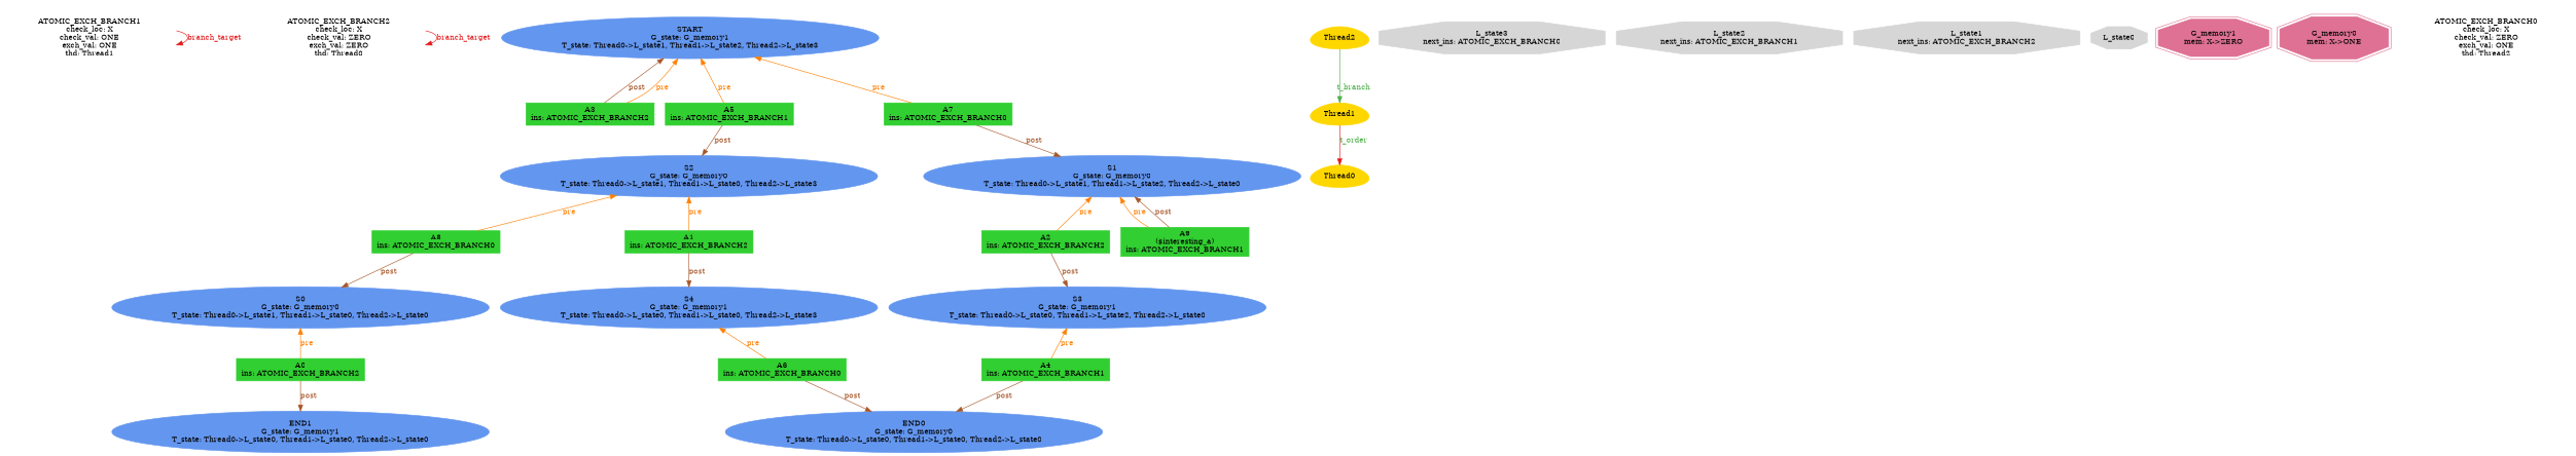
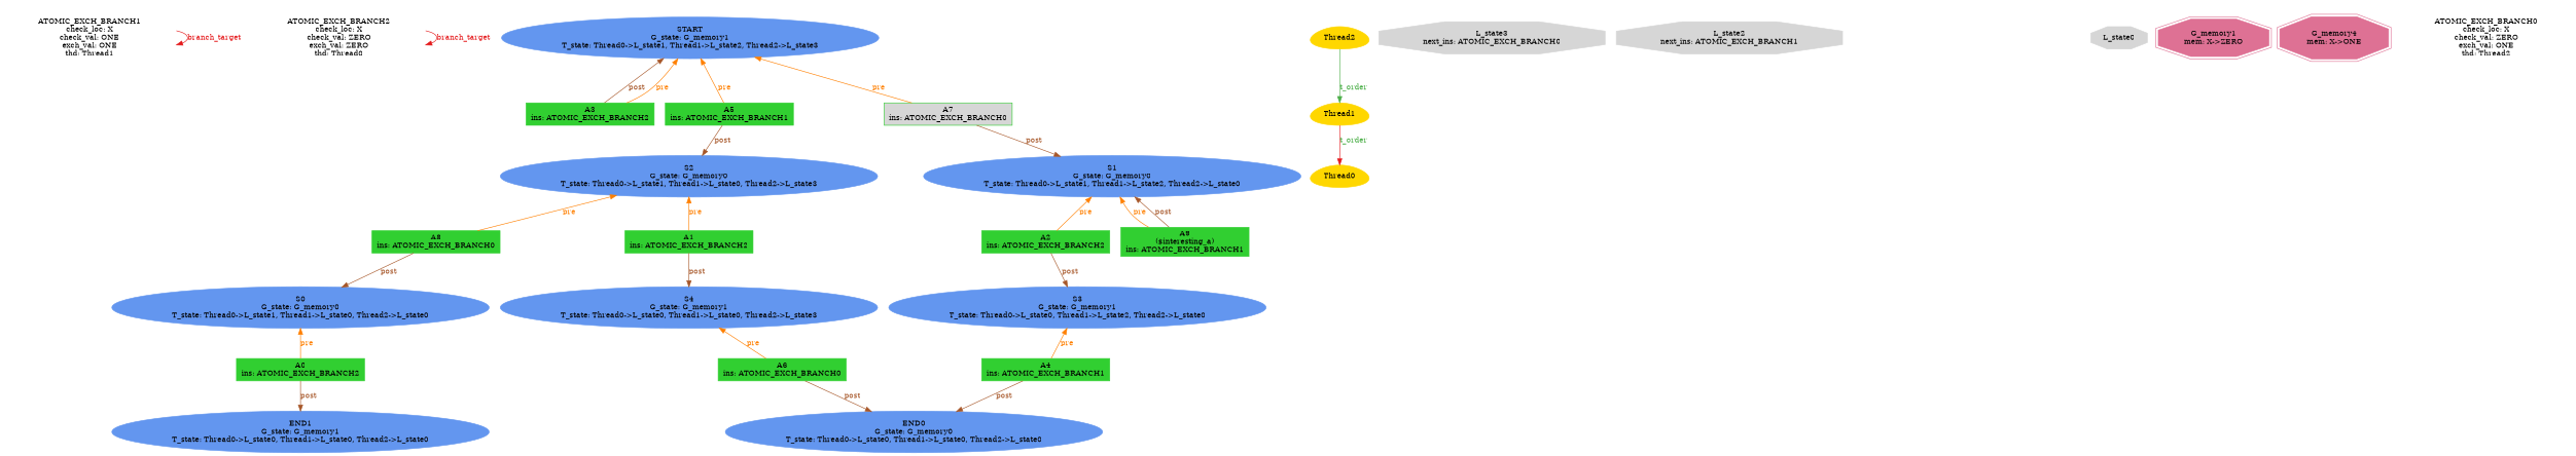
  digraph {
    fontsize=12
    rankdir=TB
    node [color="#31cf31" fontcolor="#000000" fontsize=12 shape=box style="filled, solid"]
    edge [color="#a65628" dir=forward fontcolor="#a65628" fontsize=12 style=solid uuid="<A3, START>" weight=1]
    n1 [color="#ffffff" label="ATOMIC_EXCH_BRANCH1\ncheck_loc: X\ncheck_val: ONE\nexch_val: ONE\nthd: Thread1" shape=octagon uuid=ATOMIC_EXCH_BRANCH1]
    n2 [color="#ffffff" label="ATOMIC_EXCH_BRANCH2\ncheck_loc: X\ncheck_val: ZERO\nexch_val: ZERO\nthd: Thread0" shape=octagon uuid=ATOMIC_EXCH_BRANCH2]
    n3 [label="A0\nins: ATOMIC_EXCH_BRANCH2" uuid=A0]
    n4 [color="#6396ef" label="END1\nG_state: G_memory1\nT_state: Thread0->L_state0, Thread1->L_state0, Thread2->L_state0" shape=ellipse uuid=END1]
    n5 [label="A1\nins: ATOMIC_EXCH_BRANCH2" uuid=A1]
    n6 [color="#6396ef" label="S4\nG_state: G_memory1\nT_state: Thread0->L_state0, Thread1->L_state0, Thread2->L_state3" shape=ellipse uuid=S4]
    n7 [label="A6\nins: ATOMIC_EXCH_BRANCH0" uuid=A6]
    n8 [color="#6396ef" label="END0\nG_state: G_memory0\nT_state: Thread0->L_state0, Thread1->L_state0, Thread2->L_state0" shape=ellipse uuid=END0]
    n9 [label="A2\nins: ATOMIC_EXCH_BRANCH2" uuid=A2]
    n10 [color="#6396ef" label="S3\nG_state: G_memory1\nT_state: Thread0->L_state0, Thread1->L_state2, Thread2->L_state0" shape=ellipse uuid=S3]
    n11 [label="A4\nins: ATOMIC_EXCH_BRANCH1" uuid=A4]
    n12 [color="#6396ef" label="START\nG_state: G_memory1\nT_state: Thread0->L_state1, Thread1->L_state2, Thread2->L_state3" shape=ellipse uuid=START]
    n13 [label="A3\nins: ATOMIC_EXCH_BRANCH2" uuid=A3]
    n14 [label="A5\nins: ATOMIC_EXCH_BRANCH1" uuid=A5]
-   n15 [label="A7\nins: ATOMIC_EXCH_BRANCH0" uuid=A7]
+   n15 [label="A7\nins: ATOMIC_EXCH_BRANCH0" uuid=A7 fillcolor="#d6d6d6"]
    n16 [color="#6396ef" label="S2\nG_state: G_memory0\nT_state: Thread0->L_state1, Thread1->L_state0, Thread2->L_state3" shape=ellipse uuid=S2]
    n17 [color="#6396ef" label="S1\nG_state: G_memory0\nT_state: Thread0->L_state1, Thread1->L_state2, Thread2->L_state0" shape=ellipse uuid=S1]
    n18 [label="A8\nins: ATOMIC_EXCH_BRANCH0" uuid=A8]
    n19 [color="#6396ef" label="S0\nG_state: G_memory0\nT_state: Thread0->L_state1, Thread1->L_state0, Thread2->L_state0" shape=ellipse uuid=S0]
    n20 [label="A9\n($interesting_a)\nins: ATOMIC_EXCH_BRANCH1" uuid=A9]
    n21 [color="#ffd700" label=Thread1 shape=egg uuid=Thread1]
    n22 [color="#ffd700" label=Thread0 shape=egg uuid=Thread0]
    n23 [color="#ffd700" label=Thread2 shape=egg uuid=Thread2]
    n24 [color="#d6d6d6" label="L_state3\nnext_ins: ATOMIC_EXCH_BRANCH0" shape=octagon uuid=L_state3]
    n25 [color="#d6d6d6" label="L_state2\nnext_ins: ATOMIC_EXCH_BRANCH1" shape=octagon uuid=L_state2]
-   n26 [color="#d6d6d6" label="L_state1\nnext_ins: ATOMIC_EXCH_BRANCH2" shape=octagon uuid=L_state1]
    n27 [color="#d6d6d6" label=L_state0 shape=octagon uuid=L_state0]
    n28 [color="#de7194" label="G_memory1\nmem: X->ZERO" shape=doubleoctagon uuid=G_memory1]
-   n29 [color="#de7194" label="G_memory0\nmem: X->ONE" shape=doubleoctagon uuid=G_memory0]
+   n29 [color="#de7194" label="G_memory4\nmem: X->ONE" shape=doubleoctagon uuid=G_memory0]
    n30 [color="#ffffff" label="ATOMIC_EXCH_BRANCH0\ncheck_loc: X\ncheck_val: ZERO\nexch_val: ONE\nthd: Thread2" shape=octagon uuid=ATOMIC_EXCH_BRANCH0]
    n1 -> n1 [color="#e41a1c" fontcolor="#e41a1c" label=branch_target uuid="<ATOMIC_EXCH_BRANCH1, ATOMIC_EXCH_BRANCH1>"]
    n2 -> n2 [color="#e41a1c" fontcolor="#e41a1c" label=branch_target uuid="<ATOMIC_EXCH_BRANCH2, ATOMIC_EXCH_BRANCH2>"]
    n3 -> n4 [label=post uuid="<A0, END1>"]
    n5 -> n6 [label=post uuid="<A1, S4>"]
    n6 -> n7 [color="#ff7f00" dir=back fontcolor="#ff7f00" label=pre uuid="<A6, S4>"]
    n7 -> n8 [label=post uuid="<A6, END0>"]
    n9 -> n10 [label=post uuid="<A2, S3>"]
    n10 -> n11 [color="#ff7f00" dir=back fontcolor="#ff7f00" label=pre uuid="<A4, S3>"]
    n11 -> n8 [label=post uuid="<A4, END0>"]
    n12 -> n13 [dir=back label=post]
    n12 -> n13 [color="#ff7f00" dir=back fontcolor="#ff7f00" label=pre]
    n12 -> n14 [color="#ff7f00" dir=back fontcolor="#ff7f00" label=pre uuid="<A5, START>"]
    n12 -> n15 [color="#ff7f00" dir=back fontcolor="#ff7f00" label=pre uuid="<A7, START>"]
    n14 -> n16 [label=post uuid="<A5, S2>"]
    n15 -> n17 [label=post uuid="<A7, S1>"]
    n16 -> n5 [color="#ff7f00" dir=back fontcolor="#ff7f00" label=pre uuid="<A1, S2>"]
    n16 -> n18 [color="#ff7f00" dir=back fontcolor="#ff7f00" label=pre uuid="<A8, S2>"]
    n17 -> n9 [color="#ff7f00" dir=back fontcolor="#ff7f00" label=pre uuid="<A2, S1>"]
    n17 -> n20 [dir=back label=post uuid="<A9, S1>"]
    n17 -> n20 [color="#ff7f00" dir=back fontcolor="#ff7f00" label=pre uuid="<A9, S1>"]
    n18 -> n19 [label=post uuid="<A8, S0>"]
    n19 -> n3 [color="#ff7f00" dir=back fontcolor="#ff7f00" label=pre uuid="<A0, S0>"]
    n21 -> n22 [color="#e41a1c" fontcolor="#4daf4a" label=t_order uuid="<Thread1, Thread0>"]
-   n23 -> n21 [color="#4daf4a" fontcolor="#4daf4a" label=t_branch uuid="<Thread2, Thread1>"]
+   n23 -> n21 [color="#4daf4a" fontcolor="#4daf4a" label=t_order uuid="<Thread2, Thread1>"]
  }
